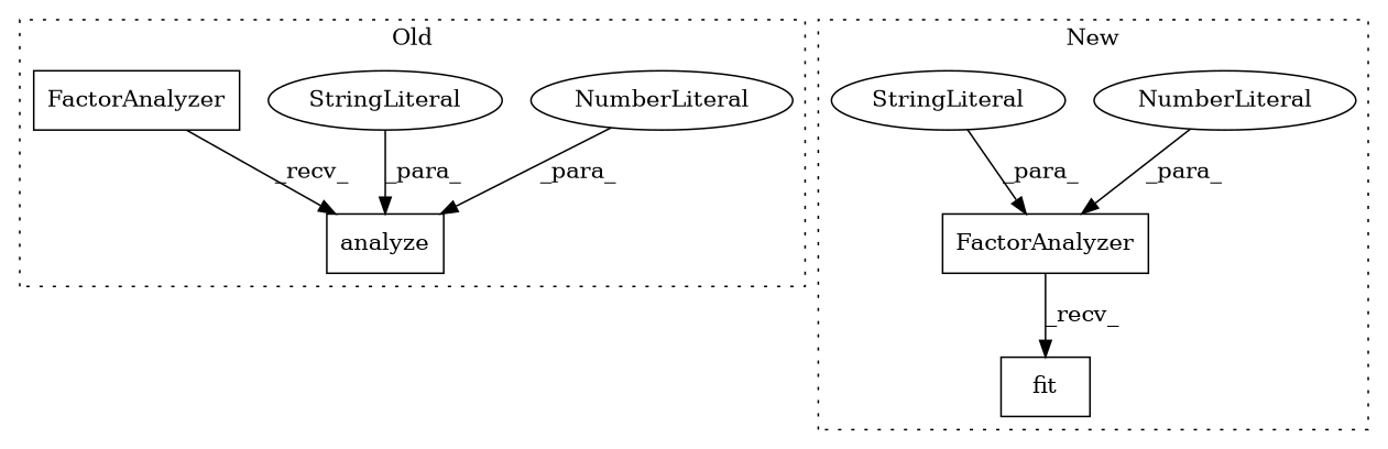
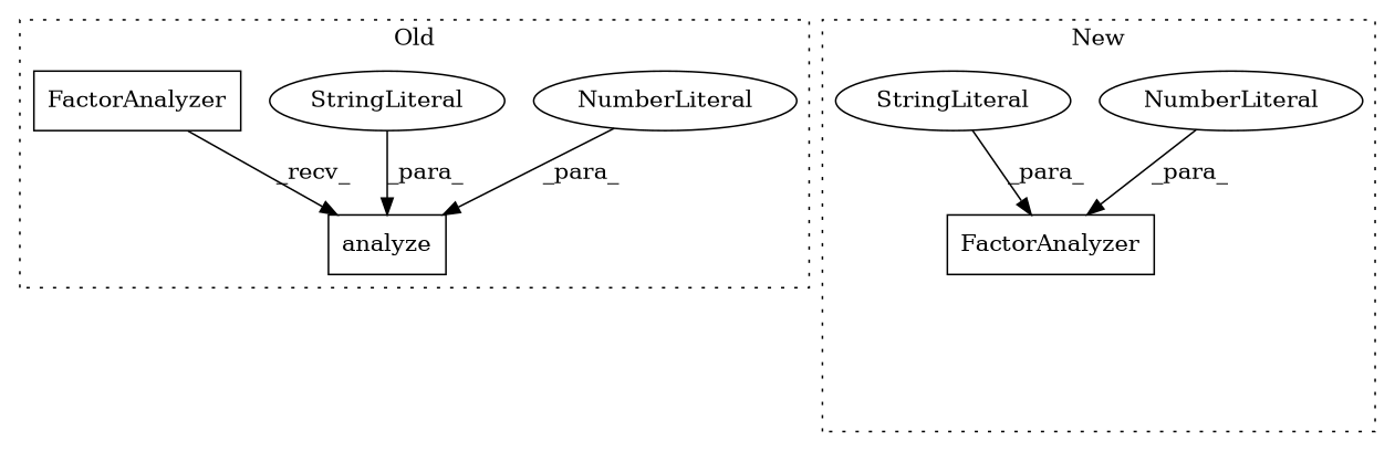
  digraph {
    node [a=32 l=1 shape=box]
    n1 [l="8,1" label=analyze s="3011,3037"]
    n2 [a=34 label=NumberLiteral s=3024 shape=ellipse]
    n3 [a=45 l=6 label=StringLiteral s=3031 shape=ellipse]
    n4 [l=16 label=FactorAnalyzer s=2986]
    n5 [l="15,1" label=FactorAnalyzer s="3012,3040"]
-   n6 [l="4,1" label=fit s="3050,3058"]
    n7 [a=34 label=NumberLiteral s=3039 shape=ellipse]
    n8 [a=45 l=6 label=StringLiteral s=3032 shape=ellipse]
    subgraph cluster_1 {
      label=Old
      style=dotted
      n1
      n2
      n3
      n4
    }
    subgraph cluster_2 {
      label=New
      style=dotted
      n5
-     n6
      n7
      n8
    }
    n2 -> n1 [label=_para_]
    n3 -> n1 [label=_para_]
    n4 -> n1 [label=_recv_]
-   n5 -> n6 [label=_recv_]
    n7 -> n5 [label=_para_]
    n8 -> n5 [label=_para_]
  }
